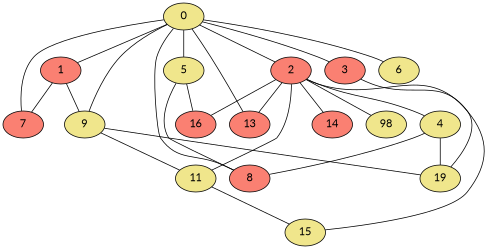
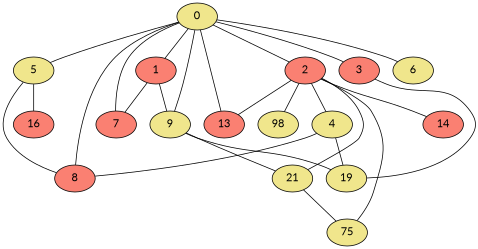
  graph {
    fontname=Lato
    node [fillcolor=khaki fontname=Lato style=filled]
    edge [fontname=Lato]
    1 [fillcolor=salmon]
    0
    2 [fillcolor=salmon]
    3 [fillcolor=salmon]
    5
    6
    7 [fillcolor=salmon]
    8 [fillcolor=salmon]
    9
    13 [fillcolor=salmon]
    4
-   11
+   11 [label=21]
    14 [fillcolor=salmon]
-   15
+   15 [label=75]
    16 [fillcolor=salmon]
    n16 [label=98]
    19
    1 -- 7
    1 -- 9
    0 -- 1
    0 -- 2
    0 -- 3
    0 -- 5
    0 -- 6
    0 -- 7
    0 -- 8
    0 -- 9
    0 -- 13
    2 -- 13
    2 -- 4
    2 -- 11
    2 -- 14
    2 -- 15
-   2 -- 16
    2 -- n16
    3 -- 19
    5 -- 8
    5 -- 16
    9 -- 11
    9 -- 19
    4 -- 8
    4 -- 19
    11 -- 15
  }
